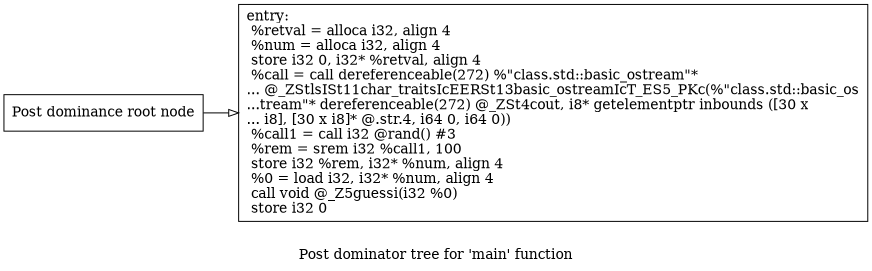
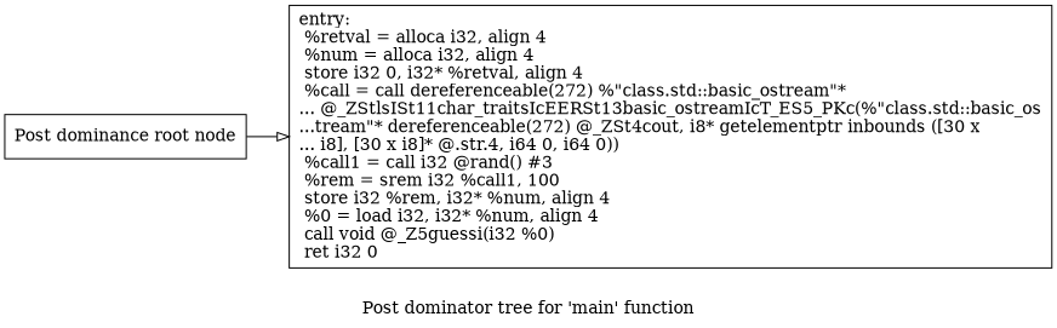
  digraph {
    label="Post dominator tree for 'main' function"
    rankdir=LR
    node [shape=record]
    n1 [label="{Post dominance root node}"]
-   n2 [label="{entry:\l  %retval = alloca i32, align 4\l  %num = alloca i32, align 4\l  store i32 0, i32* %retval, align 4\l  %call = call dereferenceable(272) %\"class.std::basic_ostream\"*\l... @_ZStlsISt11char_traitsIcEERSt13basic_ostreamIcT_ES5_PKc(%\"class.std::basic_os\l...tream\"* dereferenceable(272) @_ZSt4cout, i8* getelementptr inbounds ([30 x\l... i8], [30 x i8]* @.str.4, i64 0, i64 0))\l  %call1 = call i32 @rand() #3\l  %rem = srem i32 %call1, 100\l  store i32 %rem, i32* %num, align 4\l  %0 = load i32, i32* %num, align 4\l  call void @_Z5guessi(i32 %0)\l  store i32 0\l}"]
+   n2 [label="{entry:\l  %retval = alloca i32, align 4\l  %num = alloca i32, align 4\l  store i32 0, i32* %retval, align 4\l  %call = call dereferenceable(272) %\"class.std::basic_ostream\"*\l... @_ZStlsISt11char_traitsIcEERSt13basic_ostreamIcT_ES5_PKc(%\"class.std::basic_os\l...tream\"* dereferenceable(272) @_ZSt4cout, i8* getelementptr inbounds ([30 x\l... i8], [30 x i8]* @.str.4, i64 0, i64 0))\l  %call1 = call i32 @rand() #3\l  %rem = srem i32 %call1, 100\l  store i32 %rem, i32* %num, align 4\l  %0 = load i32, i32* %num, align 4\l  call void @_Z5guessi(i32 %0)\l  ret i32 0\l}"]
    n1 -> n2 [style=solid arrowhead=onormal]
  }
